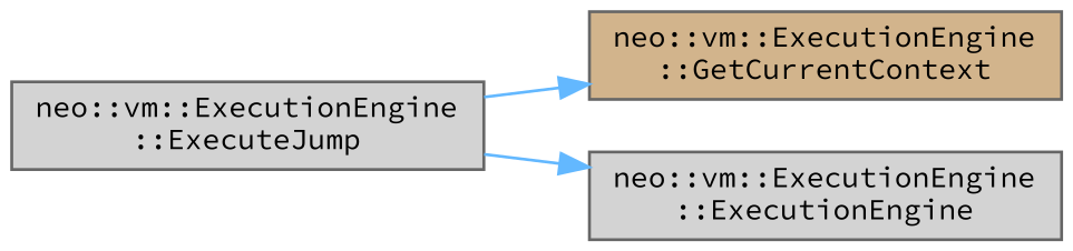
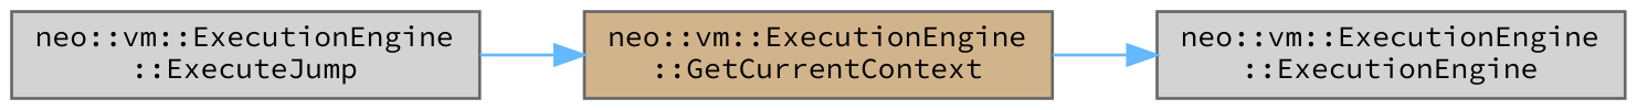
  digraph {
    fontname="Source Code Pro"
    rankdir=LR
    node [color=grey40 fillcolor=lightgrey fontname="Source Code Pro" fontsize=10 shape=box style=filled]
    edge [color=steelblue1 fontname="Source Code Pro" fontsize=10 labelfontname=Helvetica labelfontsize=10 style=solid]
    n1 [color=gray40 fontcolor=black height=0.2 label="neo::vm::ExecutionEngine\l::ExecuteJump" width=0.4]
    n2 [fillcolor=tan height=0.2 label="neo::vm::ExecutionEngine\l::GetCurrentContext" width=0.4]
    n3 [height=0.2 label="neo::vm::ExecutionEngine\l::ExecutionEngine" width=0.4]
    n1 -> n2
-   n1 -> n3
+   n2 -> n3
  }
